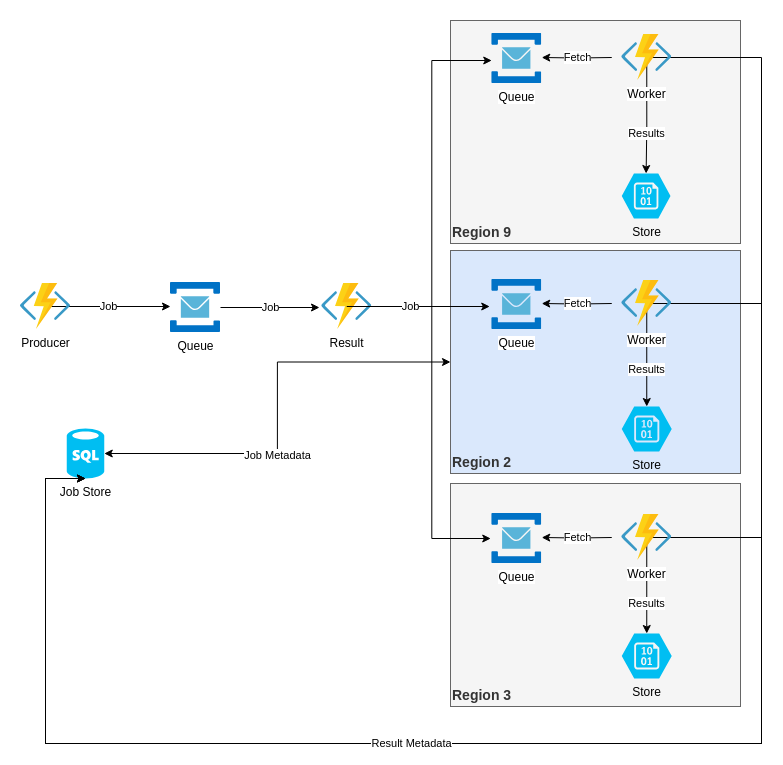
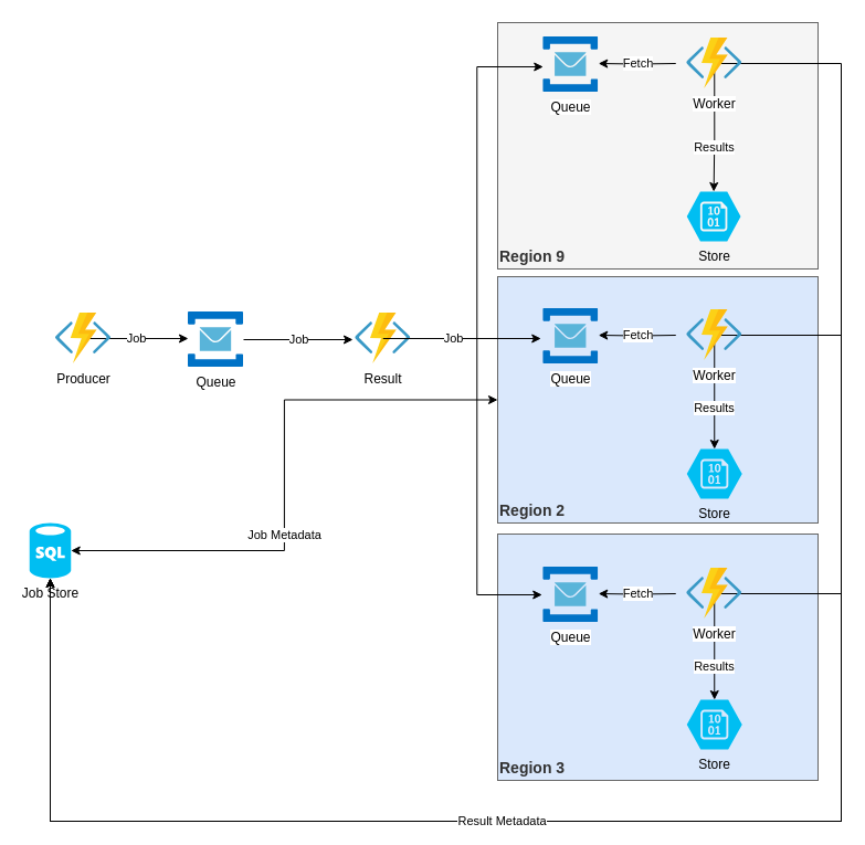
  <mxCell id="0" />
  <mxCell id="1" parent="0" />
- <mxCell id="2" value="Region 3" style="rounded=0;whiteSpace=wrap;html=1;fillColor=#f5f5f5;fontColor=#333333;strokeColor=#666666;align=left;labelPosition=center;verticalLabelPosition=middle;verticalAlign=bottom;fontStyle=1;fontSize=14;" vertex="1" parent="1"><mxGeometry x="450" y="483" width="290" height="223" as="geometry" /></mxCell>
+ <mxCell id="2" value="Region 3" style="rounded=0;whiteSpace=wrap;html=1;fillColor=#dae8fc;fontColor=#333333;strokeColor=#666666;align=left;labelPosition=center;verticalLabelPosition=middle;verticalAlign=bottom;fontStyle=1;fontSize=14;" vertex="1" parent="1"><mxGeometry x="450" y="483" width="290" height="223" as="geometry" /></mxCell>
  <mxCell id="3" value="Region 2" style="rounded=0;whiteSpace=wrap;html=1;fillColor=#dae8fc;fontColor=#333333;strokeColor=#666666;align=left;labelPosition=center;verticalLabelPosition=middle;verticalAlign=bottom;fontStyle=1;fontSize=14;" vertex="1" parent="1"><mxGeometry x="450" y="250" width="290" height="223" as="geometry" /></mxCell>
  <mxCell id="4" value="Region 9" style="rounded=0;whiteSpace=wrap;html=1;fillColor=#f5f5f5;fontColor=#333333;strokeColor=#666666;align=left;labelPosition=center;verticalLabelPosition=middle;verticalAlign=bottom;fontStyle=1;fontSize=14;" vertex="1" parent="1"><mxGeometry x="450" y="20" width="290" height="223" as="geometry" /></mxCell>
  <mxCell id="5" value="Job" style="edgeStyle=orthogonalEdgeStyle;rounded=0;orthogonalLoop=1;jettySize=auto;html=1;entryX=0;entryY=0.48;entryDx=0;entryDy=0;entryPerimeter=0;" edge="1" parent="1" source="6" target="11"><mxGeometry relative="1" as="geometry" /></mxCell>
- <mxCell id="6" value="Producer" style="aspect=fixed;html=1;perimeter=none;align=center;shadow=0;dashed=0;image;fontSize=12;image=img/lib/mscae/Functions.svg;" vertex="1" parent="1"><mxGeometry x="20" y="283" width="50" height="46" as="geometry" /></mxCell>
+ <mxCell id="6" value="Producer" style="aspect=fixed;html=1;perimeter=none;align=center;shadow=0;dashed=0;image;fontSize=12;image=img/lib/mscae/Functions.svg;" vertex="1" parent="1"><mxGeometry x="50" y="283" width="50" height="46" as="geometry" /></mxCell>
  <mxCell id="7" style="edgeStyle=orthogonalEdgeStyle;rounded=0;orthogonalLoop=1;jettySize=auto;html=1;entryX=-0.04;entryY=0.54;entryDx=0;entryDy=0;entryPerimeter=0;startArrow=none;startFill=0;" edge="1" parent="1" source="9" target="23"><mxGeometry relative="1" as="geometry" /></mxCell>
  <mxCell id="8" style="edgeStyle=orthogonalEdgeStyle;rounded=0;orthogonalLoop=1;jettySize=auto;html=1;entryX=-0.02;entryY=0.5;entryDx=0;entryDy=0;entryPerimeter=0;startArrow=none;startFill=0;" edge="1" parent="1" source="9" target="28"><mxGeometry relative="1" as="geometry" /></mxCell>
  <mxCell id="9" value="Result" style="aspect=fixed;html=1;perimeter=none;align=center;shadow=0;dashed=0;image;fontSize=12;image=img/lib/mscae/Functions.svg;" vertex="1" parent="1"><mxGeometry x="321.25" y="283" width="50" height="46" as="geometry" /></mxCell>
  <mxCell id="10" value="Job" style="edgeStyle=orthogonalEdgeStyle;rounded=0;orthogonalLoop=1;jettySize=auto;html=1;entryX=-0.045;entryY=0.522;entryDx=0;entryDy=0;entryPerimeter=0;" edge="1" parent="1" source="11" target="9"><mxGeometry relative="1" as="geometry" /></mxCell>
  <mxCell id="11" value="Queue" style="sketch=0;aspect=fixed;html=1;points=[];align=center;image;fontSize=12;image=img/lib/mscae/Service_Bus.svg;" vertex="1" parent="1"><mxGeometry x="170" y="282" width="50" height="50" as="geometry" /></mxCell>
  <mxCell id="12" value="Job Metadata" style="edgeStyle=orthogonalEdgeStyle;rounded=0;orthogonalLoop=1;jettySize=auto;html=1;startArrow=classic;startFill=1;" edge="1" parent="1" source="13" target="3"><mxGeometry x="-0.167" relative="1" as="geometry"><mxPoint y="11" as="offset" /></mxGeometry></mxCell>
- <mxCell id="13" value="Job Store" style="verticalLabelPosition=bottom;html=1;verticalAlign=top;align=center;strokeColor=none;fillColor=#00BEF2;shape=mxgraph.azure.sql_database;" vertex="1" parent="1"><mxGeometry x="66.25" y="428" width="37.5" height="50" as="geometry" /></mxCell>
+ <mxCell id="13" value="Job Store" style="verticalLabelPosition=bottom;html=1;verticalAlign=top;align=center;strokeColor=none;fillColor=#00BEF2;shape=mxgraph.azure.sql_database;" vertex="1" parent="1"><mxGeometry x="26.25" y="473" width="37.5" height="50" as="geometry" /></mxCell>
  <mxCell id="14" value="Fetch" style="edgeStyle=orthogonalEdgeStyle;rounded=0;orthogonalLoop=1;jettySize=auto;html=1;entryX=1;entryY=0.48;entryDx=0;entryDy=0;entryPerimeter=0;startArrow=none;startFill=0;" edge="1" parent="1" target="18"><mxGeometry relative="1" as="geometry"><mxPoint x="611.25" y="57" as="sourcePoint" /></mxGeometry></mxCell>
  <mxCell id="15" style="edgeStyle=orthogonalEdgeStyle;rounded=0;orthogonalLoop=1;jettySize=auto;html=1;entryX=0.5;entryY=1;entryDx=0;entryDy=0;entryPerimeter=0;startArrow=none;startFill=0;" edge="1" parent="1" source="17" target="13"><mxGeometry relative="1" as="geometry"><Array as="points"><mxPoint x="761" y="57" /><mxPoint x="761" y="743" /><mxPoint x="45" y="743" /></Array></mxGeometry></mxCell>
  <mxCell id="16" value="Results" style="edgeStyle=orthogonalEdgeStyle;rounded=0;orthogonalLoop=1;jettySize=auto;html=1;entryX=0.5;entryY=0;entryDx=0;entryDy=0;entryPerimeter=0;startArrow=none;startFill=0;" edge="1" parent="1" source="17" target="31"><mxGeometry x="0.315" relative="1" as="geometry"><mxPoint as="offset" /></mxGeometry></mxCell>
  <mxCell id="17" value="Worker" style="aspect=fixed;html=1;perimeter=none;align=center;shadow=0;dashed=0;image;fontSize=12;image=img/lib/mscae/Functions.svg;" vertex="1" parent="1"><mxGeometry x="621.25" y="34" width="50" height="46" as="geometry" /></mxCell>
  <mxCell id="18" value="Queue" style="sketch=0;aspect=fixed;html=1;points=[];align=center;image;fontSize=12;image=img/lib/mscae/Service_Bus.svg;" vertex="1" parent="1"><mxGeometry x="491.25" y="33" width="50" height="50" as="geometry" /></mxCell>
  <mxCell id="19" value="Fetch" style="edgeStyle=orthogonalEdgeStyle;rounded=0;orthogonalLoop=1;jettySize=auto;html=1;entryX=1;entryY=0.48;entryDx=0;entryDy=0;entryPerimeter=0;startArrow=none;startFill=0;" edge="1" parent="1" target="23"><mxGeometry relative="1" as="geometry"><mxPoint x="611.25" y="303" as="sourcePoint" /></mxGeometry></mxCell>
  <mxCell id="20" style="edgeStyle=orthogonalEdgeStyle;rounded=0;orthogonalLoop=1;jettySize=auto;html=1;entryX=0.5;entryY=1;entryDx=0;entryDy=0;entryPerimeter=0;startArrow=none;startFill=0;" edge="1" parent="1" source="22" target="13"><mxGeometry relative="1" as="geometry"><Array as="points"><mxPoint x="761" y="303" /><mxPoint x="761" y="743" /><mxPoint x="45" y="743" /></Array></mxGeometry></mxCell>
  <mxCell id="21" value="Results" style="edgeStyle=orthogonalEdgeStyle;rounded=0;orthogonalLoop=1;jettySize=auto;html=1;entryX=0.5;entryY=0;entryDx=0;entryDy=0;entryPerimeter=0;startArrow=none;startFill=0;" edge="1" parent="1" source="22" target="29"><mxGeometry x="0.273" relative="1" as="geometry"><mxPoint as="offset" /></mxGeometry></mxCell>
  <mxCell id="22" value="Worker" style="aspect=fixed;html=1;perimeter=none;align=center;shadow=0;dashed=0;image;fontSize=12;image=img/lib/mscae/Functions.svg;" vertex="1" parent="1"><mxGeometry x="621.25" y="280" width="50" height="46" as="geometry" /></mxCell>
  <mxCell id="23" value="Queue" style="sketch=0;aspect=fixed;html=1;points=[];align=center;image;fontSize=12;image=img/lib/mscae/Service_Bus.svg;" vertex="1" parent="1"><mxGeometry x="491.25" y="279" width="50" height="50" as="geometry" /></mxCell>
  <mxCell id="24" value="Fetch" style="edgeStyle=orthogonalEdgeStyle;rounded=0;orthogonalLoop=1;jettySize=auto;html=1;entryX=1;entryY=0.48;entryDx=0;entryDy=0;entryPerimeter=0;startArrow=none;startFill=0;" edge="1" parent="1" target="28"><mxGeometry relative="1" as="geometry"><mxPoint x="611.25" y="537" as="sourcePoint" /></mxGeometry></mxCell>
  <mxCell id="25" value="Result Metadata" style="edgeStyle=orthogonalEdgeStyle;rounded=0;orthogonalLoop=1;jettySize=auto;html=1;entryX=0.5;entryY=1;entryDx=0;entryDy=0;entryPerimeter=0;startArrow=none;startFill=0;exitX=0;exitY=0;exitDx=0;exitDy=0;" edge="1" parent="1" source="27" target="13"><mxGeometry relative="1" as="geometry"><mxPoint x="710" y="503" as="sourcePoint" /><Array as="points"><mxPoint x="761" y="537" /><mxPoint x="761" y="743" /><mxPoint x="45" y="743" /></Array></mxGeometry></mxCell>
  <mxCell id="26" value="Results" style="edgeStyle=orthogonalEdgeStyle;rounded=0;orthogonalLoop=1;jettySize=auto;html=1;entryX=0.5;entryY=0;entryDx=0;entryDy=0;entryPerimeter=0;startArrow=none;startFill=0;" edge="1" parent="1" source="27" target="30"><mxGeometry x="0.375" relative="1" as="geometry"><mxPoint as="offset" /></mxGeometry></mxCell>
  <mxCell id="27" value="Worker" style="aspect=fixed;html=1;perimeter=none;align=center;shadow=0;dashed=0;image;fontSize=12;image=img/lib/mscae/Functions.svg;" vertex="1" parent="1"><mxGeometry x="621.25" y="514" width="50" height="46" as="geometry" /></mxCell>
  <mxCell id="28" value="Queue" style="sketch=0;aspect=fixed;html=1;points=[];align=center;image;fontSize=12;image=img/lib/mscae/Service_Bus.svg;" vertex="1" parent="1"><mxGeometry x="491.25" y="513" width="50" height="50" as="geometry" /></mxCell>
  <mxCell id="29" value="Store" style="verticalLabelPosition=bottom;html=1;verticalAlign=top;align=center;strokeColor=none;fillColor=#00BEF2;shape=mxgraph.azure.storage_blob;" vertex="1" parent="1"><mxGeometry x="621.25" y="406" width="50" height="45" as="geometry" /></mxCell>
  <mxCell id="30" value="Store" style="verticalLabelPosition=bottom;html=1;verticalAlign=top;align=center;strokeColor=none;fillColor=#00BEF2;shape=mxgraph.azure.storage_blob;" vertex="1" parent="1"><mxGeometry x="621.25" y="633" width="50" height="45" as="geometry" /></mxCell>
  <mxCell id="31" value="Store" style="verticalLabelPosition=bottom;html=1;verticalAlign=top;align=center;strokeColor=none;fillColor=#00BEF2;shape=mxgraph.azure.storage_blob;" vertex="1" parent="1"><mxGeometry x="621.25" y="173" width="48.75" height="45" as="geometry" /></mxCell>
  <mxCell id="32" value="Job" style="edgeStyle=orthogonalEdgeStyle;rounded=0;orthogonalLoop=1;jettySize=auto;html=1;entryX=0;entryY=0.54;entryDx=0;entryDy=0;entryPerimeter=0;startArrow=none;startFill=0;" edge="1" parent="1" source="9" target="18"><mxGeometry x="-0.674" relative="1" as="geometry"><mxPoint as="offset" /></mxGeometry></mxCell>
